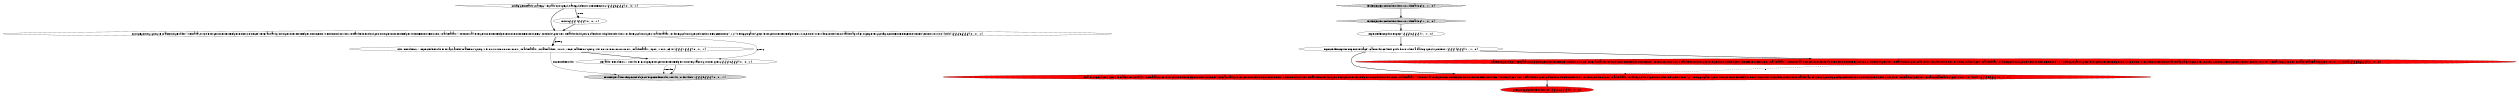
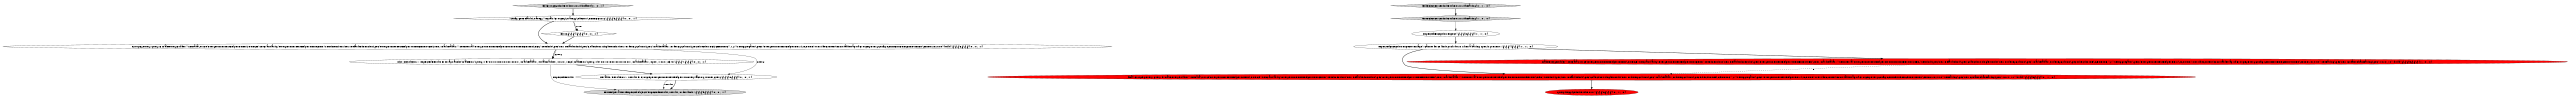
  digraph {
    node [fillcolor=white shape=ellipse style=filled]
    edge [style=bold]
    n1 [label="GroupByQuery query = makeQueryBuilder().setDataSource(QueryRunnerTestHelper.DATA_SOURCE).setGranularity(QueryRunnerTestHelper.ALL_GRAN).setDimensions(new DefaultDimensionSpec(QueryRunnerTestHelper.MARKET_DIMENSION,\"marketalias\")).setInterval(QueryRunnerTestHelper.FULL_ON_INTERVAL_SPEC).setLimitSpec(new DefaultLimitSpec(Collections.singletonList(new OrderByColumnSpec(\"marketalias\",OrderByColumnSpec.Direction.DESCENDING)),1,2)).setAggregatorSpecs(QueryRunnerTestHelper.ROWS_COUNT).overrideContext(ImmutableMap.of(GroupByQueryConfig.CTX_KEY_FORCE_LIMIT_PUSH_DOWN,true)).build()@@@6@@@['0', '0', '1']"]
    n2 [label="List<ResultRow> expectedResults = Arrays.asList(makeRow(query,\"1970-01-01T00:00:00.000Z\",\"marketalias\",\"total_market\",\"rows\",186L),makeRow(query,\"1970-01-01T00:00:00.000Z\",\"marketalias\",\"spot\",\"rows\",837L))@@@7@@@['0', '0', '1']"]
    n3 [label="Iterable<ResultRow> results = GroupByQueryRunnerTestHelper.runQuery(factory,runner,query)@@@8@@@['0', '0', '1']"]
    n4 [fillcolor=lightgray label="TestHelper.assertExpectedObjects(expectedResults,results,\"order-limit\")@@@9@@@['0', '0', '1']"]
    n5 [fillcolor=red label="final GroupByQuery query = makeQueryBuilder().setDataSource(QueryRunnerTestHelper.DATA_SOURCE).setGranularity(QueryRunnerTestHelper.ALL_GRAN).setDimensions(new DefaultDimensionSpec(QueryRunnerTestHelper.MARKET_DIMENSION,\"marketalias\")).setInterval(QueryRunnerTestHelper.FULL_ON_INTERVAL_SPEC).setLimitSpec(new DefaultLimitSpec(Collections.singletonList(new OrderByColumnSpec(\"marketalias\",OrderByColumnSpec.Direction.DESCENDING)),2)).setAggregatorSpecs(QueryRunnerTestHelper.ROWS_COUNT).overrideContext(ImmutableMap.of(GroupByQueryConfig.CTX_KEY_FORCE_LIMIT_PUSH_DOWN,true)).setHavingSpec(new GreaterThanHavingSpec(\"rows\",10)).build()@@@5@@@['0', '1', '0']"]
    n6 [fillcolor=red label="query.isApplyLimitPushDown()@@@6@@@['0', '1', '0']"]
    n7 [label="expectedException.expect()@@@3@@@['1', '1', '0']"]
    n8 [label="expectedException.expectMessage(\"Cannot force limit push down when a having spec is present.\")@@@4@@@['1', '1', '0']"]
    n9 [fillcolor=red label="makeQueryBuilder().setDataSource(QueryRunnerTestHelper.DATA_SOURCE).setGranularity(QueryRunnerTestHelper.ALL_GRAN).setDimensions(new DefaultDimensionSpec(QueryRunnerTestHelper.MARKET_DIMENSION,\"marketalias\")).setInterval(QueryRunnerTestHelper.FULL_ON_INTERVAL_SPEC).setLimitSpec(new DefaultLimitSpec(Collections.singletonList(new OrderByColumnSpec(\"marketalias\",OrderByColumnSpec.Direction.DESCENDING)),2)).setAggregatorSpecs(QueryRunnerTestHelper.ROWS_COUNT).overrideContext(ImmutableMap.of(GroupByQueryConfig.CTX_KEY_FORCE_LIMIT_PUSH_DOWN,true)).setHavingSpec(new GreaterThanHavingSpec(\"rows\",10)).build()@@@5@@@['1', '0', '0']"]
-   n10 [label="return@@@4@@@['0', '0', '1']"]
+   n10 [label="return@@@4@@@['0', '0', '1']" shape=diamond]
    n11 [fillcolor=lightgray label="testRejectForceLimitPushDownWithHaving['0', '1', '0']" shape=diamond]
    n12 [fillcolor=lightgray label="testRejectForceLimitPushDownWithHaving['1', '0', '0']" shape=diamond]
    n13 [label="!config.getDefaultStrategy().equals(GroupByStrategySelector.STRATEGY_V2)@@@3@@@['0', '0', '1']" shape=diamond]
+   n14 [fillcolor=lightgray label="testGroupByLimitPushDownWithOffset['0', '0', '1']" shape=diamond]
    n1 -> n2
    n1 -> n2 [label=query style=solid]
    n1 -> n3 [label=query style=solid]
    n2 -> n3
    n2 -> n4 [label=expectedResults style=solid]
    n3 -> n4
    n3 -> n4 [label=results style=solid]
    n5 -> n6
    n7 -> n8
    n8 -> n5
    n8 -> n9
    n9 -> n5 [label=0 style=dashed]
    n10 -> n1
    n11 -> n12
-   n12 -> n7
+   n12 -> n7 [style=solid]
    n13 -> n1
    n13 -> n10
    n13 -> n10 [label=true style=dotted]
+   n14 -> n13
  }
